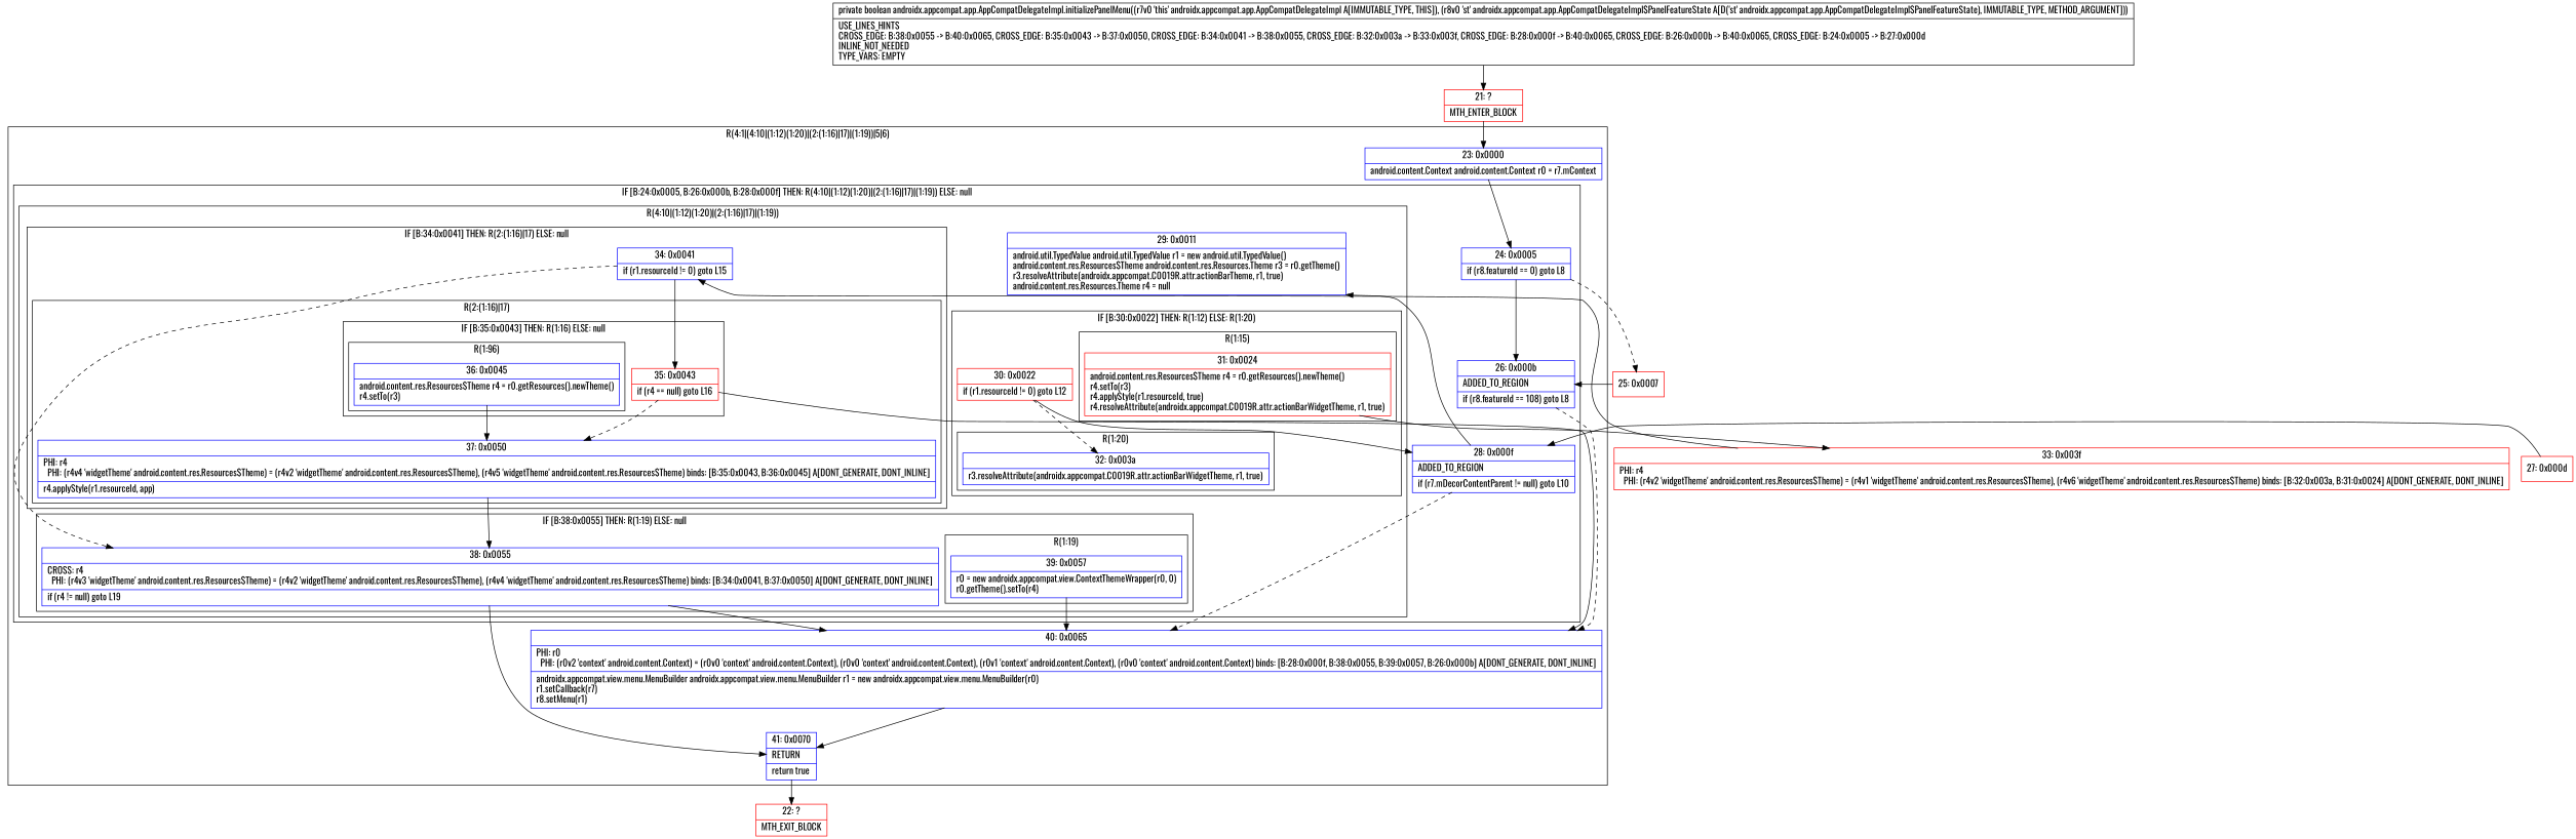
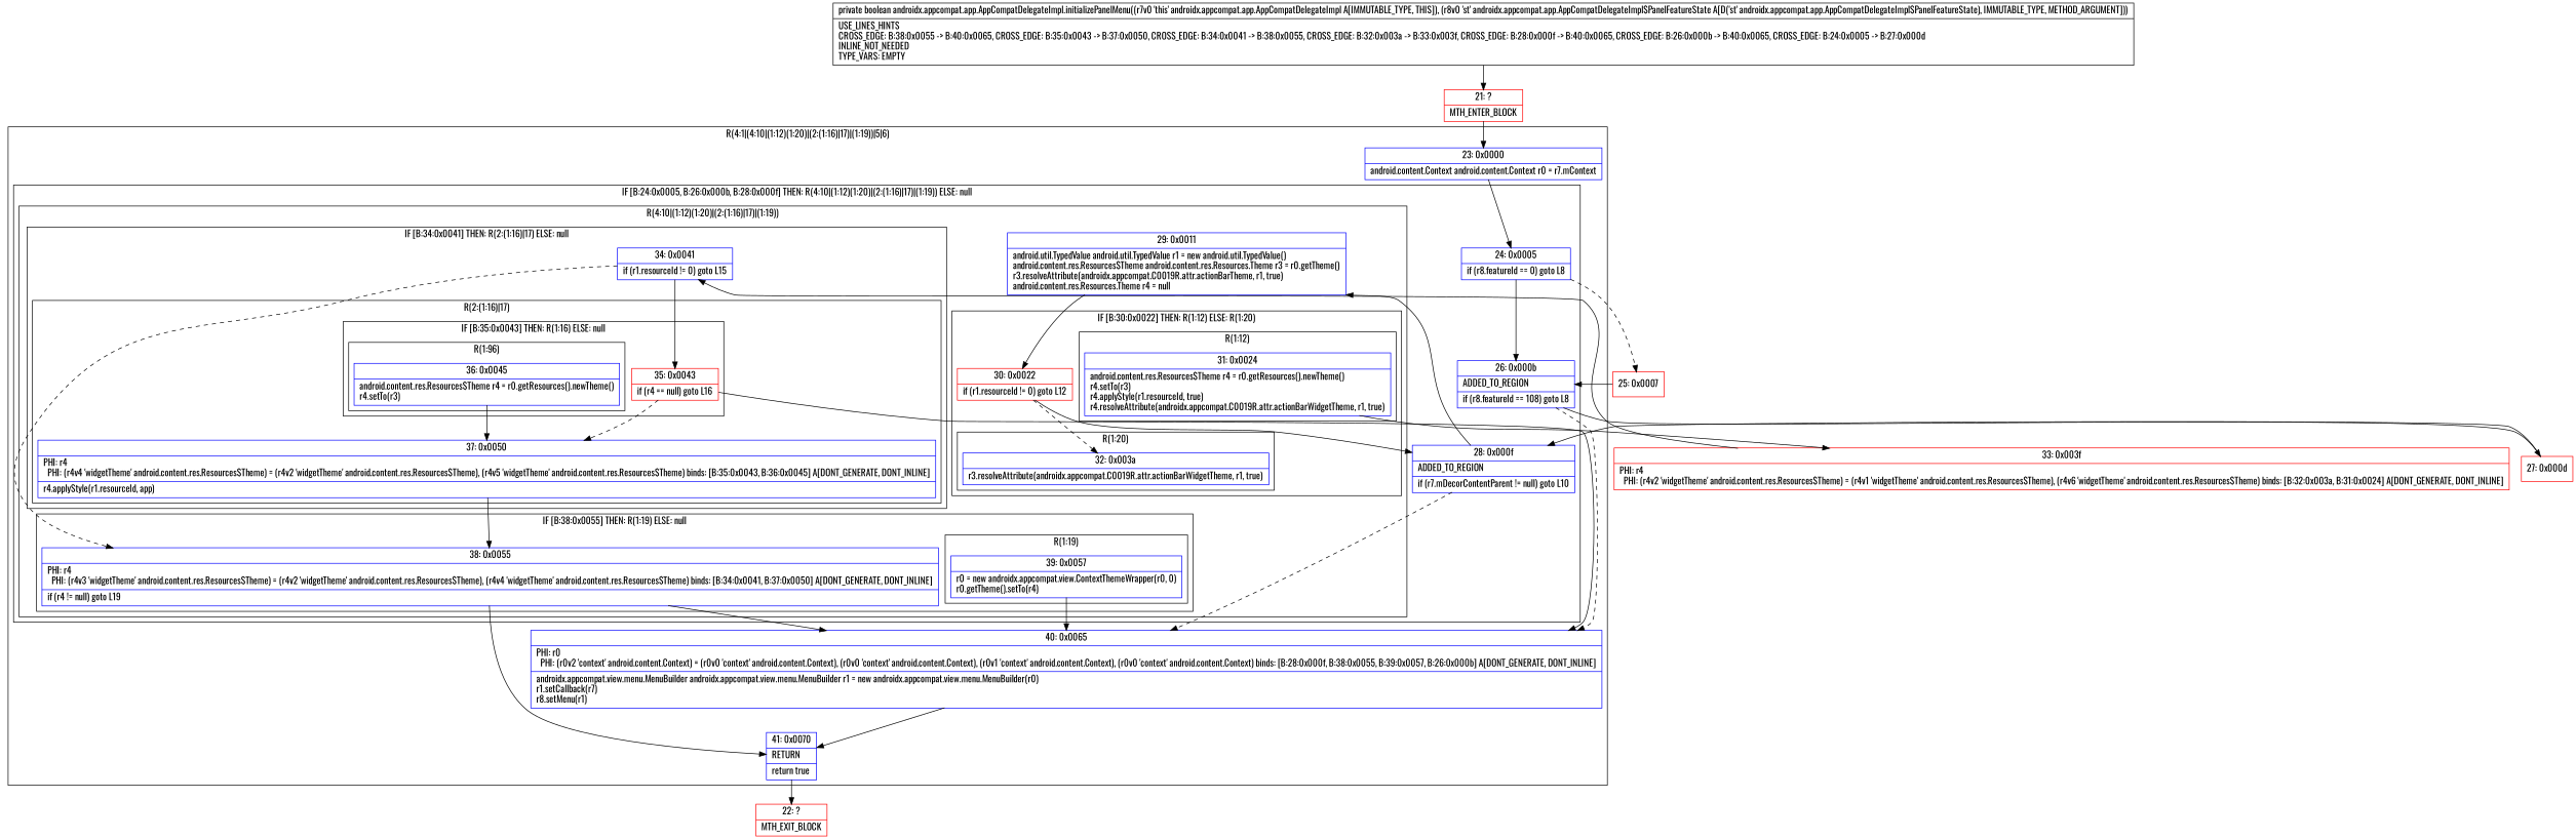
  digraph {
    fontname=Oswald
    node [color=blue fontname=Oswald shape=record]
    edge [fontname=Oswald]
-   n1 [color=red label="{31\:\ 0x0024|android.content.res.Resources$Theme r4 = r0.getResources().newTheme()\lr4.setTo(r3)\lr4.applyStyle(r1.resourceId, true)\lr4.resolveAttribute(androidx.appcompat.C0019R.attr.actionBarWidgetTheme, r1, true)\l}"]
+   n1 [label="{31\:\ 0x0024|android.content.res.Resources$Theme r4 = r0.getResources().newTheme()\lr4.setTo(r3)\lr4.applyStyle(r1.resourceId, true)\lr4.resolveAttribute(androidx.appcompat.C0019R.attr.actionBarWidgetTheme, r1, true)\l}"]
    n2 [label="{32\:\ 0x003a|r3.resolveAttribute(androidx.appcompat.C0019R.attr.actionBarWidgetTheme, r1, true)\l}"]
    n3 [color=red label="{30\:\ 0x0022|if (r1.resourceId != 0) goto L12\l}"]
    n4 [label="{36\:\ 0x0045|android.content.res.Resources$Theme r4 = r0.getResources().newTheme()\lr4.setTo(r3)\l}"]
    n5 [color=red label="{35\:\ 0x0043|if (r4 == null) goto L16\l}"]
    n6 [label="{37\:\ 0x0050|PHI: r4 \l  PHI: (r4v4 'widgetTheme' android.content.res.Resources$Theme) = (r4v2 'widgetTheme' android.content.res.Resources$Theme), (r4v5 'widgetTheme' android.content.res.Resources$Theme) binds: [B:35:0x0043, B:36:0x0045] A[DONT_GENERATE, DONT_INLINE]\l|r4.applyStyle(r1.resourceId, app)\l}"]
    n7 [label="{34\:\ 0x0041|if (r1.resourceId != 0) goto L15\l}"]
    n8 [label="{39\:\ 0x0057|r0 = new androidx.appcompat.view.ContextThemeWrapper(r0, 0)\lr0.getTheme().setTo(r4)\l}"]
-   n9 [label="{38\:\ 0x0055|CROSS: r4 \l  PHI: (r4v3 'widgetTheme' android.content.res.Resources$Theme) = (r4v2 'widgetTheme' android.content.res.Resources$Theme), (r4v4 'widgetTheme' android.content.res.Resources$Theme) binds: [B:34:0x0041, B:37:0x0050] A[DONT_GENERATE, DONT_INLINE]\l|if (r4 != null) goto L19\l}"]
+   n9 [label="{38\:\ 0x0055|PHI: r4 \l  PHI: (r4v3 'widgetTheme' android.content.res.Resources$Theme) = (r4v2 'widgetTheme' android.content.res.Resources$Theme), (r4v4 'widgetTheme' android.content.res.Resources$Theme) binds: [B:34:0x0041, B:37:0x0050] A[DONT_GENERATE, DONT_INLINE]\l|if (r4 != null) goto L19\l}"]
    n10 [label="{29\:\ 0x0011|android.util.TypedValue android.util.TypedValue r1 = new android.util.TypedValue()\landroid.content.res.Resources$Theme android.content.res.Resources.Theme r3 = r0.getTheme()\lr3.resolveAttribute(androidx.appcompat.C0019R.attr.actionBarTheme, r1, true)\landroid.content.res.Resources.Theme r4 = null\l}"]
    n11 [label="{24\:\ 0x0005|if (r8.featureId == 0) goto L8\l}"]
    n12 [label="{26\:\ 0x000b|ADDED_TO_REGION\l|if (r8.featureId == 108) goto L8\l}"]
    n13 [label="{28\:\ 0x000f|ADDED_TO_REGION\l|if (r7.mDecorContentParent != null) goto L10\l}"]
    n14 [label="{23\:\ 0x0000|android.content.Context android.content.Context r0 = r7.mContext\l}"]
    n15 [label="{40\:\ 0x0065|PHI: r0 \l  PHI: (r0v2 'context' android.content.Context) = (r0v0 'context' android.content.Context), (r0v0 'context' android.content.Context), (r0v1 'context' android.content.Context), (r0v0 'context' android.content.Context) binds: [B:28:0x000f, B:38:0x0055, B:39:0x0057, B:26:0x000b] A[DONT_GENERATE, DONT_INLINE]\l|androidx.appcompat.view.menu.MenuBuilder androidx.appcompat.view.menu.MenuBuilder r1 = new androidx.appcompat.view.menu.MenuBuilder(r0)\lr1.setCallback(r7)\lr8.setMenu(r1)\l}"]
    n16 [label="{41\:\ 0x0070|RETURN\l|return true\l}"]
    n17 [color=red label="{33\:\ 0x003f|PHI: r4 \l  PHI: (r4v2 'widgetTheme' android.content.res.Resources$Theme) = (r4v1 'widgetTheme' android.content.res.Resources$Theme), (r4v6 'widgetTheme' android.content.res.Resources$Theme) binds: [B:32:0x003a, B:31:0x0024] A[DONT_GENERATE, DONT_INLINE]\l}"]
    n18 [color=red label="{25\:\ 0x0007}"]
    n19 [color=red label="{27\:\ 0x000d}"]
    n20 [color=red label="{22\:\ ?|MTH_EXIT_BLOCK\l}"]
    n21 [color=red label="{21\:\ ?|MTH_ENTER_BLOCK\l}"]
    n22 [label="{private boolean androidx.appcompat.app.AppCompatDelegateImpl.initializePanelMenu((r7v0 'this' androidx.appcompat.app.AppCompatDelegateImpl A[IMMUTABLE_TYPE, THIS]), (r8v0 'st' androidx.appcompat.app.AppCompatDelegateImpl$PanelFeatureState A[D('st' androidx.appcompat.app.AppCompatDelegateImpl$PanelFeatureState), IMMUTABLE_TYPE, METHOD_ARGUMENT]))  | USE_LINES_HINTS\lCROSS_EDGE: B:38:0x0055 \-\> B:40:0x0065, CROSS_EDGE: B:35:0x0043 \-\> B:37:0x0050, CROSS_EDGE: B:34:0x0041 \-\> B:38:0x0055, CROSS_EDGE: B:32:0x003a \-\> B:33:0x003f, CROSS_EDGE: B:28:0x000f \-\> B:40:0x0065, CROSS_EDGE: B:26:0x000b \-\> B:40:0x0065, CROSS_EDGE: B:24:0x0005 \-\> B:27:0x000d\lINLINE_NOT_NEEDED\lTYPE_VARS: EMPTY\l}" color=""]
    subgraph cluster_1 {
      label="R(4:1|(4:10|(1:12)(1:20)|(2:(1:16)|17)|(1:19))|5|6)"
      n14
      n15
      n16
      subgraph cluster_2 {
        label="IF [B:24:0x0005, B:26:0x000b, B:28:0x000f] THEN: R(4:10|(1:12)(1:20)|(2:(1:16)|17)|(1:19)) ELSE: null"
        n11
        n12
        n13
        subgraph cluster_3 {
          label="R(4:10|(1:12)(1:20)|(2:(1:16)|17)|(1:19))"
          n10
          subgraph cluster_4 {
            label="IF [B:30:0x0022] THEN: R(1:12) ELSE: R(1:20)"
            n3
            subgraph cluster_5 {
-             label="R(1:15)"
+             label="R(1:12)"
              n1
            }
            subgraph cluster_6 {
              label="R(1:20)"
              n2
            }
          }
          subgraph cluster_7 {
            label="IF [B:34:0x0041] THEN: R(2:(1:16)|17) ELSE: null"
            n7
            subgraph cluster_8 {
              label="R(2:(1:16)|17)"
              n6
              subgraph cluster_9 {
                label="IF [B:35:0x0043] THEN: R(1:16) ELSE: null"
                n5
                subgraph cluster_10 {
                  label="R(1:96)"
                  n4
                }
              }
            }
          }
          subgraph cluster_11 {
            label="IF [B:38:0x0055] THEN: R(1:19) ELSE: null"
            n9
            subgraph cluster_12 {
              label="R(1:19)"
              n8
            }
          }
        }
      }
    }
    n1 -> n17
    n3 -> n2 [style=dashed]
    n3 -> n13
    n4 -> n6
    n5 -> n6 [style=dashed]
    n5 -> n15
    n6 -> n9
    n7 -> n5
    n7 -> n9 [style=dashed]
    n8 -> n15
    n9 -> n15 [style=solid]
    n9 -> n16
+   n10 -> n3
    n11 -> n12
    n11 -> n18 [style=dashed]
    n12 -> n15 [style=dashed]
+   n12 -> n19
    n13 -> n10
    n13 -> n15 [style=dashed]
    n14 -> n11
    n15 -> n16
    n16 -> n20
    n17 -> n7
    n18 -> n12
    n19 -> n13
    n21 -> n14
    n22 -> n21
  }
